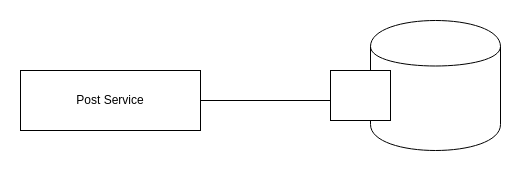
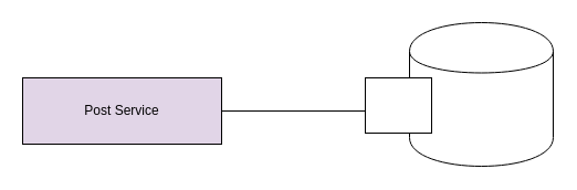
  <mxCell id="0" />
  <mxCell id="1" parent="0" />
  <mxCell id="2" style="edgeStyle=orthogonalEdgeStyle;rounded=0;orthogonalLoop=1;jettySize=auto;html=1;entryX=0;entryY=0.5;entryDx=0;entryDy=0;endArrow=none;endFill=0;" edge="1" parent="1" source="3" target="6"><mxGeometry relative="1" as="geometry"><Array as="points"><mxPoint x="330" y="100" /></Array></mxGeometry></mxCell>
- <mxCell id="3" value="Post Service" style="rounded=0;whiteSpace=wrap;html=1;" vertex="1" parent="1"><mxGeometry x="20" y="70" width="180" height="60" as="geometry" /></mxCell>
+ <mxCell id="3" value="Post Service" style="rounded=0;whiteSpace=wrap;html=1;fillColor=#e1d5e7;" vertex="1" parent="1"><mxGeometry x="20" y="70" width="180" height="60" as="geometry" /></mxCell>
  <mxCell id="4" value="" style="shape=cylinder;whiteSpace=wrap;html=1;boundedLbl=1;backgroundOutline=1;" vertex="1" parent="1"><mxGeometry x="370" y="20" width="130" height="130" as="geometry" /></mxCell>
  <mxCell id="5" value="" style="shape=image;html=1;verticalAlign=top;verticalLabelPosition=bottom;labelBackgroundColor=#ffffff;imageAspect=0;aspect=fixed;image=https://cdn4.iconfinder.com/data/icons/logos-brands-5/24/go-128.png" vertex="1" parent="1"><mxGeometry x="160" y="80" width="40" height="40" as="geometry" /></mxCell>
  <mxCell id="6" value="" style="rounded=0;whiteSpace=wrap;html=1;" vertex="1" parent="1"><mxGeometry x="330" y="70" width="60" height="50" as="geometry" /></mxCell>
  <mxCell id="7" value="" style="shape=image;html=1;verticalAlign=top;verticalLabelPosition=bottom;labelBackgroundColor=#ffffff;imageAspect=0;aspect=fixed;image=https://cdn4.iconfinder.com/data/icons/logos-brands-5/24/go-128.png" vertex="1" parent="1"><mxGeometry x="341" y="76" width="38" height="38" as="geometry" /></mxCell>
  <mxCell id="8" value="" style="shape=image;html=1;verticalAlign=top;verticalLabelPosition=bottom;labelBackgroundColor=#ffffff;imageAspect=0;aspect=fixed;image=https://cdn4.iconfinder.com/data/icons/logos-3/512/mongodb-2-128.png" vertex="1" parent="1"><mxGeometry x="406" y="71" width="58" height="58" as="geometry" /></mxCell>
